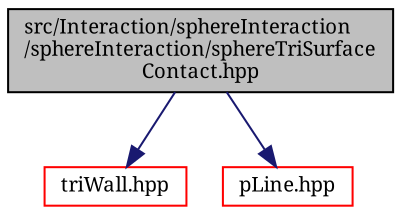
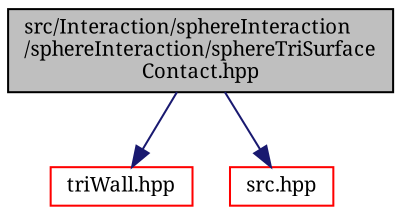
  digraph {
    fontname="Noto Serif"
    node [color=red fillcolor=white fontname="Noto Serif" fontsize=10 shape=record style=filled]
    edge [color=midnightblue fontname="Noto Serif" fontsize=10 labelfontname=Helvetica labelfontsize=10 style=solid]
    n1 [color=black fillcolor=grey75 fontcolor=black height=0.2 label="src/Interaction/sphereInteraction\l/sphereInteraction/sphereTriSurface\lContact.hpp" width=0.4]
    n2 [height=0.2 label="triWall.hpp" width=0.4]
-   n3 [height=0.2 label="pLine.hpp" width=0.4]
+   n3 [height=0.2 label="src.hpp" width=0.4]
    n1 -> n2
    n1 -> n3
  }
